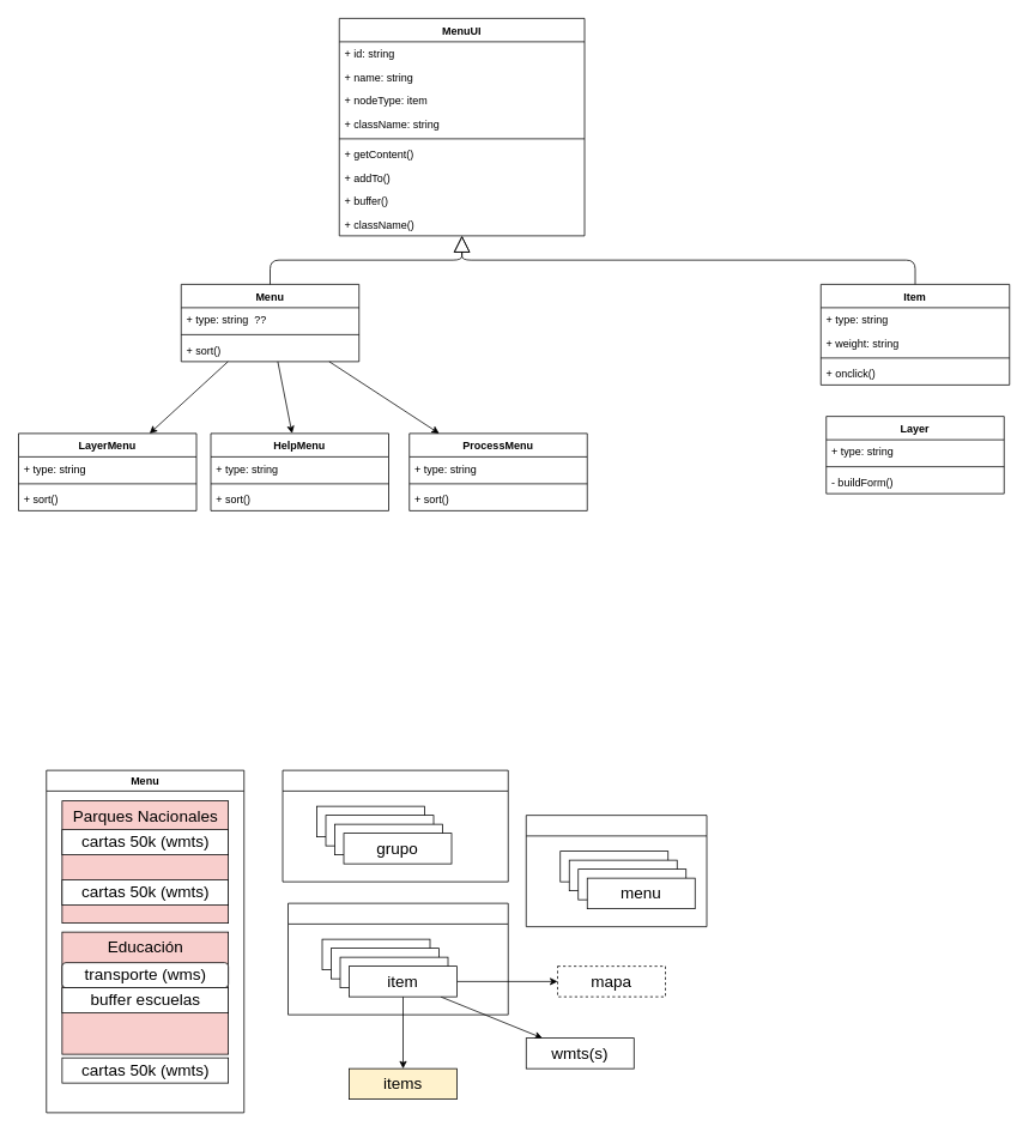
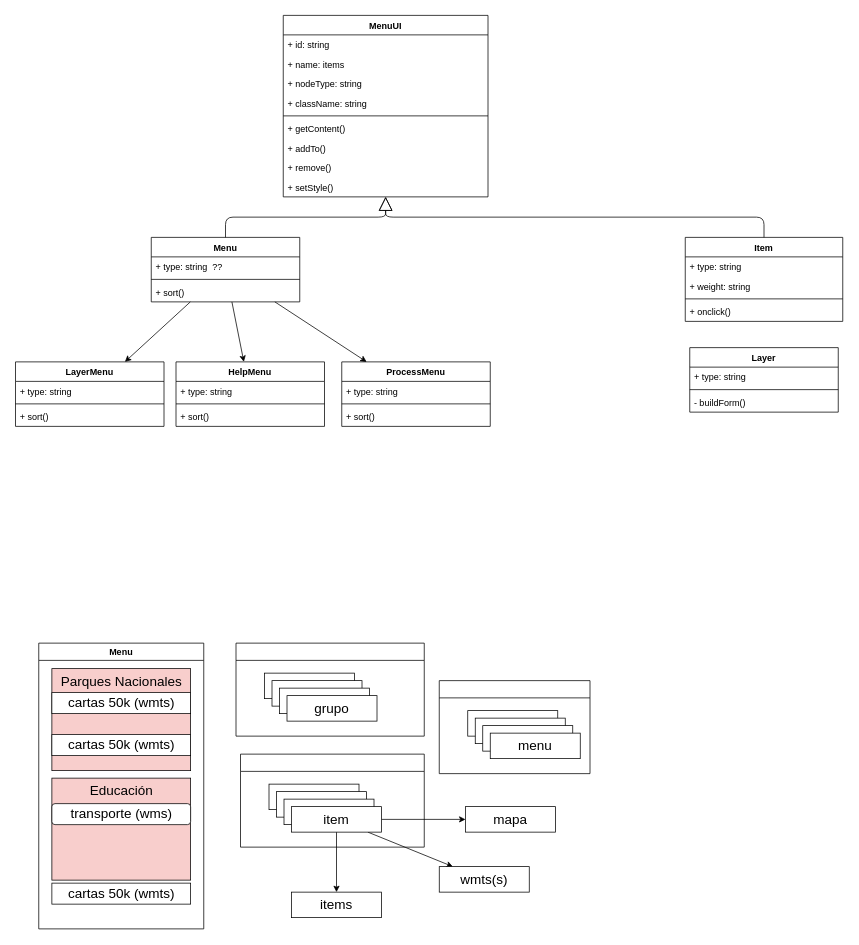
  <mxCell id="0" />
  <mxCell id="1" parent="0" />
  <mxCell id="2" value="Item" style="swimlane;fontStyle=1;align=center;verticalAlign=top;childLayout=stackLayout;horizontal=1;startSize=26;horizontalStack=0;resizeParent=1;resizeParentMax=0;resizeLast=0;collapsible=1;marginBottom=0;" parent="1" vertex="1"><mxGeometry x="913" y="316" width="210" height="112" as="geometry"><mxRectangle x="655" y="465" width="80" height="26" as="alternateBounds" /></mxGeometry></mxCell>
  <mxCell id="3" value="+ type: string" style="text;strokeColor=none;fillColor=none;align=left;verticalAlign=top;spacingLeft=4;spacingRight=4;overflow=hidden;rotatable=0;points=[[0,0.5],[1,0.5]];portConstraint=eastwest;" parent="2" vertex="1"><mxGeometry y="26" width="210" height="26" as="geometry" /></mxCell>
  <mxCell id="4" value="+ weight: string" style="text;strokeColor=none;fillColor=none;align=left;verticalAlign=top;spacingLeft=4;spacingRight=4;overflow=hidden;rotatable=0;points=[[0,0.5],[1,0.5]];portConstraint=eastwest;" parent="2" vertex="1"><mxGeometry y="52" width="210" height="26" as="geometry" /></mxCell>
  <mxCell id="5" value="" style="line;strokeWidth=1;fillColor=none;align=left;verticalAlign=middle;spacingTop=-1;spacingLeft=3;spacingRight=3;rotatable=0;labelPosition=right;points=[];portConstraint=eastwest;strokeColor=inherit;" parent="2" vertex="1"><mxGeometry y="78" width="210" height="8" as="geometry" /></mxCell>
  <mxCell id="6" value="+ onclick()" style="text;strokeColor=none;fillColor=none;align=left;verticalAlign=top;spacingLeft=4;spacingRight=4;overflow=hidden;rotatable=0;points=[[0,0.5],[1,0.5]];portConstraint=eastwest;" parent="2" vertex="1"><mxGeometry y="86" width="210" height="26" as="geometry" /></mxCell>
  <mxCell id="7" value="" style="edgeStyle=none;html=1;" parent="1" source="10" target="60" edge="1"><mxGeometry relative="1" as="geometry"><mxPoint x="36.998" y="466.752" as="targetPoint" /></mxGeometry></mxCell>
  <mxCell id="8" value="" style="edgeStyle=none;html=1;" parent="1" source="10" target="64" edge="1"><mxGeometry relative="1" as="geometry" /></mxCell>
  <mxCell id="9" value="" style="edgeStyle=none;html=1;" parent="1" source="10" target="68" edge="1"><mxGeometry relative="1" as="geometry" /></mxCell>
  <mxCell id="10" value="Menu" style="swimlane;fontStyle=1;align=center;verticalAlign=top;childLayout=stackLayout;horizontal=1;startSize=26;horizontalStack=0;resizeParent=1;resizeParentMax=0;resizeLast=0;collapsible=1;marginBottom=0;" parent="1" vertex="1"><mxGeometry x="201" y="316" width="198" height="86" as="geometry" /></mxCell>
  <mxCell id="11" value="+ type: string  ??" style="text;strokeColor=none;fillColor=none;align=left;verticalAlign=top;spacingLeft=4;spacingRight=4;overflow=hidden;rotatable=0;points=[[0,0.5],[1,0.5]];portConstraint=eastwest;" parent="10" vertex="1"><mxGeometry y="26" width="198" height="26" as="geometry" /></mxCell>
  <mxCell id="12" value="" style="line;strokeWidth=1;fillColor=none;align=left;verticalAlign=middle;spacingTop=-1;spacingLeft=3;spacingRight=3;rotatable=0;labelPosition=right;points=[];portConstraint=eastwest;strokeColor=inherit;" parent="10" vertex="1"><mxGeometry y="52" width="198" height="8" as="geometry" /></mxCell>
  <mxCell id="13" value="+ sort()" style="text;strokeColor=none;fillColor=none;align=left;verticalAlign=top;spacingLeft=4;spacingRight=4;overflow=hidden;rotatable=0;points=[[0,0.5],[1,0.5]];portConstraint=eastwest;" parent="10" vertex="1"><mxGeometry y="60" width="198" height="26" as="geometry" /></mxCell>
  <mxCell id="14" value="" style="endArrow=block;endFill=0;html=1;edgeStyle=orthogonalEdgeStyle;align=left;verticalAlign=top;exitX=0.5;exitY=0;exitDx=0;exitDy=0;endSize=16;" parent="1" source="10" target="16" edge="1"><mxGeometry x="-0.853" y="-20" relative="1" as="geometry"><mxPoint x="399" y="426" as="sourcePoint" /><mxPoint x="465" y="430" as="targetPoint" /><mxPoint as="offset" /></mxGeometry></mxCell>
  <mxCell id="15" value="" style="endArrow=block;endFill=0;html=1;edgeStyle=orthogonalEdgeStyle;align=left;verticalAlign=top;exitX=0.5;exitY=0;exitDx=0;exitDy=0;endSize=16;" parent="1" source="2" target="16" edge="1"><mxGeometry x="-0.83" relative="1" as="geometry"><mxPoint x="655" y="444" as="sourcePoint" /><mxPoint x="815" y="444" as="targetPoint" /><mxPoint as="offset" /></mxGeometry></mxCell>
  <mxCell id="16" value="MenuUI" style="swimlane;fontStyle=1;align=center;verticalAlign=top;childLayout=stackLayout;horizontal=1;startSize=26;horizontalStack=0;resizeParent=1;resizeParentMax=0;resizeLast=0;collapsible=1;marginBottom=0;shadow=0;" parent="1" vertex="1"><mxGeometry x="377" y="20" width="273" height="242" as="geometry" /></mxCell>
  <mxCell id="17" value="+ id: string" style="text;strokeColor=none;fillColor=none;align=left;verticalAlign=top;spacingLeft=4;spacingRight=4;overflow=hidden;rotatable=0;points=[[0,0.5],[1,0.5]];portConstraint=eastwest;" parent="16" vertex="1"><mxGeometry y="26" width="273" height="26" as="geometry" /></mxCell>
- <mxCell id="18" value="+ name: string" style="text;strokeColor=none;fillColor=none;align=left;verticalAlign=top;spacingLeft=4;spacingRight=4;overflow=hidden;rotatable=0;points=[[0,0.5],[1,0.5]];portConstraint=eastwest;" parent="16" vertex="1"><mxGeometry y="52" width="273" height="26" as="geometry" /></mxCell>
- <mxCell id="19" value="+ nodeType: item" style="text;strokeColor=none;fillColor=none;align=left;verticalAlign=top;spacingLeft=4;spacingRight=4;overflow=hidden;rotatable=0;points=[[0,0.5],[1,0.5]];portConstraint=eastwest;" parent="16" vertex="1"><mxGeometry y="78" width="273" height="26" as="geometry" /></mxCell>
+ <mxCell id="18" value="+ name: items" style="text;strokeColor=none;fillColor=none;align=left;verticalAlign=top;spacingLeft=4;spacingRight=4;overflow=hidden;rotatable=0;points=[[0,0.5],[1,0.5]];portConstraint=eastwest;" parent="16" vertex="1"><mxGeometry y="52" width="273" height="26" as="geometry" /></mxCell>
+ <mxCell id="19" value="+ nodeType: string" style="text;strokeColor=none;fillColor=none;align=left;verticalAlign=top;spacingLeft=4;spacingRight=4;overflow=hidden;rotatable=0;points=[[0,0.5],[1,0.5]];portConstraint=eastwest;" parent="16" vertex="1"><mxGeometry y="78" width="273" height="26" as="geometry" /></mxCell>
  <mxCell id="20" value="+ className: string" style="text;strokeColor=none;fillColor=none;align=left;verticalAlign=top;spacingLeft=4;spacingRight=4;overflow=hidden;rotatable=0;points=[[0,0.5],[1,0.5]];portConstraint=eastwest;" parent="16" vertex="1"><mxGeometry y="104" width="273" height="26" as="geometry" /></mxCell>
  <mxCell id="21" value="" style="line;strokeWidth=1;fillColor=none;align=left;verticalAlign=middle;spacingTop=-1;spacingLeft=3;spacingRight=3;rotatable=0;labelPosition=right;points=[];portConstraint=eastwest;strokeColor=inherit;" parent="16" vertex="1"><mxGeometry y="130" width="273" height="8" as="geometry" /></mxCell>
  <mxCell id="22" value="+ getContent()" style="text;strokeColor=none;fillColor=none;align=left;verticalAlign=top;spacingLeft=4;spacingRight=4;overflow=hidden;rotatable=0;points=[[0,0.5],[1,0.5]];portConstraint=eastwest;" parent="16" vertex="1"><mxGeometry y="138" width="273" height="26" as="geometry" /></mxCell>
  <mxCell id="23" value="+ addTo()" style="text;strokeColor=none;fillColor=none;align=left;verticalAlign=top;spacingLeft=4;spacingRight=4;overflow=hidden;rotatable=0;points=[[0,0.5],[1,0.5]];portConstraint=eastwest;" parent="16" vertex="1"><mxGeometry y="164" width="273" height="26" as="geometry" /></mxCell>
- <mxCell id="24" value="+ buffer()" style="text;strokeColor=none;fillColor=none;align=left;verticalAlign=top;spacingLeft=4;spacingRight=4;overflow=hidden;rotatable=0;points=[[0,0.5],[1,0.5]];portConstraint=eastwest;" parent="16" vertex="1"><mxGeometry y="190" width="273" height="26" as="geometry" /></mxCell>
- <mxCell id="25" value="+ className()" style="text;strokeColor=none;fillColor=none;align=left;verticalAlign=top;spacingLeft=4;spacingRight=4;overflow=hidden;rotatable=0;points=[[0,0.5],[1,0.5]];portConstraint=eastwest;" parent="16" vertex="1"><mxGeometry y="216" width="273" height="26" as="geometry" /></mxCell>
+ <mxCell id="24" value="+ remove()" style="text;strokeColor=none;fillColor=none;align=left;verticalAlign=top;spacingLeft=4;spacingRight=4;overflow=hidden;rotatable=0;points=[[0,0.5],[1,0.5]];portConstraint=eastwest;" parent="16" vertex="1"><mxGeometry y="190" width="273" height="26" as="geometry" /></mxCell>
+ <mxCell id="25" value="+ setStyle()" style="text;strokeColor=none;fillColor=none;align=left;verticalAlign=top;spacingLeft=4;spacingRight=4;overflow=hidden;rotatable=0;points=[[0,0.5],[1,0.5]];portConstraint=eastwest;" parent="16" vertex="1"><mxGeometry y="216" width="273" height="26" as="geometry" /></mxCell>
  <mxCell id="26" value="Menu" style="swimlane;" parent="1" vertex="1"><mxGeometry x="51" y="857" width="220" height="381" as="geometry" /></mxCell>
  <mxCell id="27" value="" style="edgeStyle=none;html=1;" parent="26" edge="1"><mxGeometry relative="1" as="geometry"><mxPoint x="100" y="71" as="sourcePoint" /></mxGeometry></mxCell>
  <mxCell id="28" value="Parques Nacionales" style="rounded=0;whiteSpace=wrap;html=1;fontSize=18;verticalAlign=top;fillColor=#f8cecc;" parent="26" vertex="1"><mxGeometry x="17.5" y="34" width="185" height="136" as="geometry" /></mxCell>
  <mxCell id="29" value="Educación" style="rounded=0;whiteSpace=wrap;html=1;fontSize=18;verticalAlign=top;fillColor=#f8cecc;" parent="26" vertex="1"><mxGeometry x="17.5" y="180" width="185" height="136" as="geometry" /></mxCell>
  <mxCell id="30" value="cartas 50k (wmts)" style="rounded=0;whiteSpace=wrap;html=1;fontSize=18;" parent="26" vertex="1"><mxGeometry x="17.5" y="66" width="185" height="28" as="geometry" /></mxCell>
  <mxCell id="31" value="transporte (wms)" style="whiteSpace=wrap;html=1;fontSize=18;rounded=1;" parent="26" vertex="1"><mxGeometry x="17.5" y="214" width="185" height="28" as="geometry" /></mxCell>
- <mxCell id="32" value="buffer escuelas" style="rounded=0;whiteSpace=wrap;html=1;fontSize=18;" parent="26" vertex="1"><mxGeometry x="17.5" y="242" width="185" height="28" as="geometry" /></mxCell>
  <mxCell id="33" value="cartas 50k (wmts)" style="rounded=0;whiteSpace=wrap;html=1;fontSize=18;" parent="26" vertex="1"><mxGeometry x="17.5" y="122" width="185" height="28" as="geometry" /></mxCell>
  <mxCell id="34" value="cartas 50k (wmts)" style="rounded=0;whiteSpace=wrap;html=1;fontSize=18;" parent="26" vertex="1"><mxGeometry x="17.5" y="320" width="185" height="28" as="geometry" /></mxCell>
  <mxCell id="35" value="" style="swimlane;fontSize=18;" parent="1" vertex="1"><mxGeometry x="314" y="857" width="251" height="124" as="geometry" /></mxCell>
  <mxCell id="36" value="grupo" style="rounded=0;whiteSpace=wrap;html=1;fontSize=18;" parent="35" vertex="1"><mxGeometry x="38" y="40" width="120" height="34" as="geometry" /></mxCell>
  <mxCell id="37" value="grupo" style="rounded=0;whiteSpace=wrap;html=1;fontSize=18;" parent="1" vertex="1"><mxGeometry x="362" y="907" width="120" height="34" as="geometry" /></mxCell>
  <mxCell id="38" value="grupo" style="rounded=0;whiteSpace=wrap;html=1;fontSize=18;" parent="1" vertex="1"><mxGeometry x="372" y="917" width="120" height="34" as="geometry" /></mxCell>
  <mxCell id="39" value="grupo" style="rounded=0;whiteSpace=wrap;html=1;fontSize=18;" parent="1" vertex="1"><mxGeometry x="382" y="927" width="120" height="34" as="geometry" /></mxCell>
  <mxCell id="40" value="" style="swimlane;fontSize=18;" parent="1" vertex="1"><mxGeometry x="320" y="1005" width="245" height="124" as="geometry" /></mxCell>
  <mxCell id="41" value="grupo" style="rounded=0;whiteSpace=wrap;html=1;fontSize=18;" parent="40" vertex="1"><mxGeometry x="38" y="40" width="120" height="34" as="geometry" /></mxCell>
  <mxCell id="42" value="grupo" style="rounded=0;whiteSpace=wrap;html=1;fontSize=18;" parent="1" vertex="1"><mxGeometry x="368" y="1055" width="120" height="34" as="geometry" /></mxCell>
  <mxCell id="43" value="grupo" style="rounded=0;whiteSpace=wrap;html=1;fontSize=18;" parent="1" vertex="1"><mxGeometry x="378" y="1065" width="120" height="34" as="geometry" /></mxCell>
  <mxCell id="44" value="" style="edgeStyle=none;html=1;fontSize=18;" parent="1" source="47" target="53" edge="1"><mxGeometry relative="1" as="geometry" /></mxCell>
  <mxCell id="45" value="" style="edgeStyle=none;html=1;fontSize=18;" parent="1" source="47" target="54" edge="1"><mxGeometry relative="1" as="geometry" /></mxCell>
  <mxCell id="46" value="" style="edgeStyle=none;html=1;fontSize=18;" parent="1" source="47" target="55" edge="1"><mxGeometry relative="1" as="geometry" /></mxCell>
  <mxCell id="47" value="item" style="rounded=0;whiteSpace=wrap;html=1;fontSize=18;" parent="1" vertex="1"><mxGeometry x="388" y="1075" width="120" height="34" as="geometry" /></mxCell>
  <mxCell id="48" value="" style="swimlane;fontSize=18;" parent="1" vertex="1"><mxGeometry x="585" y="907" width="201" height="124" as="geometry" /></mxCell>
  <mxCell id="49" value="grupo" style="rounded=0;whiteSpace=wrap;html=1;fontSize=18;" parent="48" vertex="1"><mxGeometry x="38" y="40" width="120" height="34" as="geometry" /></mxCell>
  <mxCell id="50" value="grupo" style="rounded=0;whiteSpace=wrap;html=1;fontSize=18;" parent="1" vertex="1"><mxGeometry x="633" y="957" width="120" height="34" as="geometry" /></mxCell>
  <mxCell id="51" value="grupo" style="rounded=0;whiteSpace=wrap;html=1;fontSize=18;" parent="1" vertex="1"><mxGeometry x="643" y="967" width="120" height="34" as="geometry" /></mxCell>
  <mxCell id="52" value="menu" style="rounded=0;whiteSpace=wrap;html=1;fontSize=18;" parent="1" vertex="1"><mxGeometry x="653" y="977" width="120" height="34" as="geometry" /></mxCell>
- <mxCell id="53" value="items" style="rounded=0;whiteSpace=wrap;html=1;fontSize=18;fillColor=#fff2cc;" parent="1" vertex="1"><mxGeometry x="388" y="1189" width="120" height="34" as="geometry" /></mxCell>
- <mxCell id="54" value="mapa" style="rounded=0;whiteSpace=wrap;html=1;fontSize=18;dashed=1;" parent="1" vertex="1"><mxGeometry x="620" y="1075" width="120" height="34" as="geometry" /></mxCell>
+ <mxCell id="53" value="items" style="rounded=0;whiteSpace=wrap;html=1;fontSize=18;" parent="1" vertex="1"><mxGeometry x="388" y="1189" width="120" height="34" as="geometry" /></mxCell>
+ <mxCell id="54" value="mapa" style="rounded=0;whiteSpace=wrap;html=1;fontSize=18;" parent="1" vertex="1"><mxGeometry x="620" y="1075" width="120" height="34" as="geometry" /></mxCell>
  <mxCell id="55" value="wmts(s)" style="rounded=0;whiteSpace=wrap;html=1;fontSize=18;" parent="1" vertex="1"><mxGeometry x="585" y="1155" width="120" height="34" as="geometry" /></mxCell>
  <mxCell id="56" value="Layer" style="swimlane;fontStyle=1;align=center;verticalAlign=top;childLayout=stackLayout;horizontal=1;startSize=26;horizontalStack=0;resizeParent=1;resizeParentMax=0;resizeLast=0;collapsible=1;marginBottom=0;" parent="1" vertex="1"><mxGeometry x="919" y="463" width="198" height="86" as="geometry" /></mxCell>
  <mxCell id="57" value="+ type: string" style="text;strokeColor=none;fillColor=none;align=left;verticalAlign=top;spacingLeft=4;spacingRight=4;overflow=hidden;rotatable=0;points=[[0,0.5],[1,0.5]];portConstraint=eastwest;" parent="56" vertex="1"><mxGeometry y="26" width="198" height="26" as="geometry" /></mxCell>
  <mxCell id="58" value="" style="line;strokeWidth=1;fillColor=none;align=left;verticalAlign=middle;spacingTop=-1;spacingLeft=3;spacingRight=3;rotatable=0;labelPosition=right;points=[];portConstraint=eastwest;strokeColor=inherit;" parent="56" vertex="1"><mxGeometry y="52" width="198" height="8" as="geometry" /></mxCell>
  <mxCell id="59" value="- buildForm()" style="text;strokeColor=none;fillColor=none;align=left;verticalAlign=top;spacingLeft=4;spacingRight=4;overflow=hidden;rotatable=0;points=[[0,0.5],[1,0.5]];portConstraint=eastwest;" parent="56" vertex="1"><mxGeometry y="60" width="198" height="26" as="geometry" /></mxCell>
  <mxCell id="60" value="LayerMenu" style="swimlane;fontStyle=1;align=center;verticalAlign=top;childLayout=stackLayout;horizontal=1;startSize=26;horizontalStack=0;resizeParent=1;resizeParentMax=0;resizeLast=0;collapsible=1;marginBottom=0;" parent="1" vertex="1"><mxGeometry x="20" y="482" width="198" height="86" as="geometry" /></mxCell>
  <mxCell id="61" value="+ type: string" style="text;strokeColor=none;fillColor=none;align=left;verticalAlign=top;spacingLeft=4;spacingRight=4;overflow=hidden;rotatable=0;points=[[0,0.5],[1,0.5]];portConstraint=eastwest;" parent="60" vertex="1"><mxGeometry y="26" width="198" height="26" as="geometry" /></mxCell>
  <mxCell id="62" value="" style="line;strokeWidth=1;fillColor=none;align=left;verticalAlign=middle;spacingTop=-1;spacingLeft=3;spacingRight=3;rotatable=0;labelPosition=right;points=[];portConstraint=eastwest;strokeColor=inherit;" parent="60" vertex="1"><mxGeometry y="52" width="198" height="8" as="geometry" /></mxCell>
  <mxCell id="63" value="+ sort()" style="text;strokeColor=none;fillColor=none;align=left;verticalAlign=top;spacingLeft=4;spacingRight=4;overflow=hidden;rotatable=0;points=[[0,0.5],[1,0.5]];portConstraint=eastwest;" parent="60" vertex="1"><mxGeometry y="60" width="198" height="26" as="geometry" /></mxCell>
  <mxCell id="64" value="HelpMenu" style="swimlane;fontStyle=1;align=center;verticalAlign=top;childLayout=stackLayout;horizontal=1;startSize=26;horizontalStack=0;resizeParent=1;resizeParentMax=0;resizeLast=0;collapsible=1;marginBottom=0;" parent="1" vertex="1"><mxGeometry x="234" y="482" width="198" height="86" as="geometry" /></mxCell>
  <mxCell id="65" value="+ type: string" style="text;strokeColor=none;fillColor=none;align=left;verticalAlign=top;spacingLeft=4;spacingRight=4;overflow=hidden;rotatable=0;points=[[0,0.5],[1,0.5]];portConstraint=eastwest;" parent="64" vertex="1"><mxGeometry y="26" width="198" height="26" as="geometry" /></mxCell>
  <mxCell id="66" value="" style="line;strokeWidth=1;fillColor=none;align=left;verticalAlign=middle;spacingTop=-1;spacingLeft=3;spacingRight=3;rotatable=0;labelPosition=right;points=[];portConstraint=eastwest;strokeColor=inherit;" parent="64" vertex="1"><mxGeometry y="52" width="198" height="8" as="geometry" /></mxCell>
  <mxCell id="67" value="+ sort()" style="text;strokeColor=none;fillColor=none;align=left;verticalAlign=top;spacingLeft=4;spacingRight=4;overflow=hidden;rotatable=0;points=[[0,0.5],[1,0.5]];portConstraint=eastwest;" parent="64" vertex="1"><mxGeometry y="60" width="198" height="26" as="geometry" /></mxCell>
  <mxCell id="68" value="ProcessMenu" style="swimlane;fontStyle=1;align=center;verticalAlign=top;childLayout=stackLayout;horizontal=1;startSize=26;horizontalStack=0;resizeParent=1;resizeParentMax=0;resizeLast=0;collapsible=1;marginBottom=0;" parent="1" vertex="1"><mxGeometry x="455" y="482" width="198" height="86" as="geometry" /></mxCell>
  <mxCell id="69" value="+ type: string" style="text;strokeColor=none;fillColor=none;align=left;verticalAlign=top;spacingLeft=4;spacingRight=4;overflow=hidden;rotatable=0;points=[[0,0.5],[1,0.5]];portConstraint=eastwest;" parent="68" vertex="1"><mxGeometry y="26" width="198" height="26" as="geometry" /></mxCell>
  <mxCell id="70" value="" style="line;strokeWidth=1;fillColor=none;align=left;verticalAlign=middle;spacingTop=-1;spacingLeft=3;spacingRight=3;rotatable=0;labelPosition=right;points=[];portConstraint=eastwest;strokeColor=inherit;" parent="68" vertex="1"><mxGeometry y="52" width="198" height="8" as="geometry" /></mxCell>
  <mxCell id="71" value="+ sort()" style="text;strokeColor=none;fillColor=none;align=left;verticalAlign=top;spacingLeft=4;spacingRight=4;overflow=hidden;rotatable=0;points=[[0,0.5],[1,0.5]];portConstraint=eastwest;" parent="68" vertex="1"><mxGeometry y="60" width="198" height="26" as="geometry" /></mxCell>
